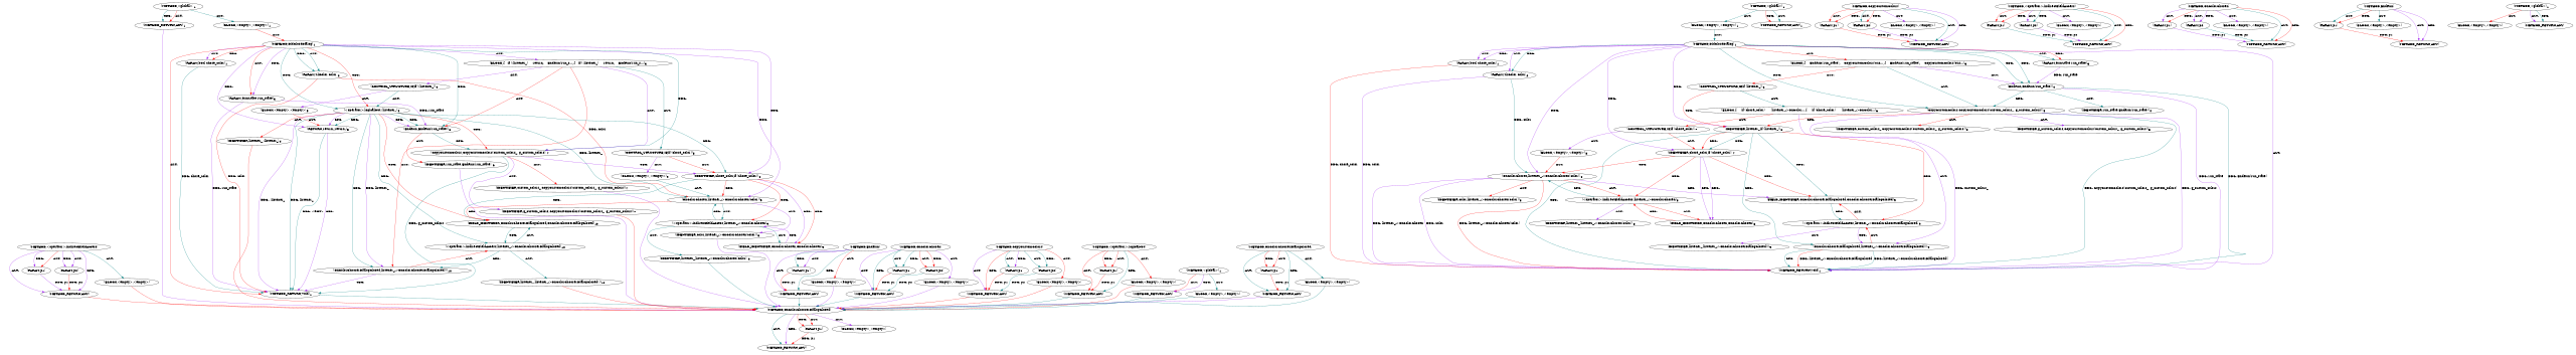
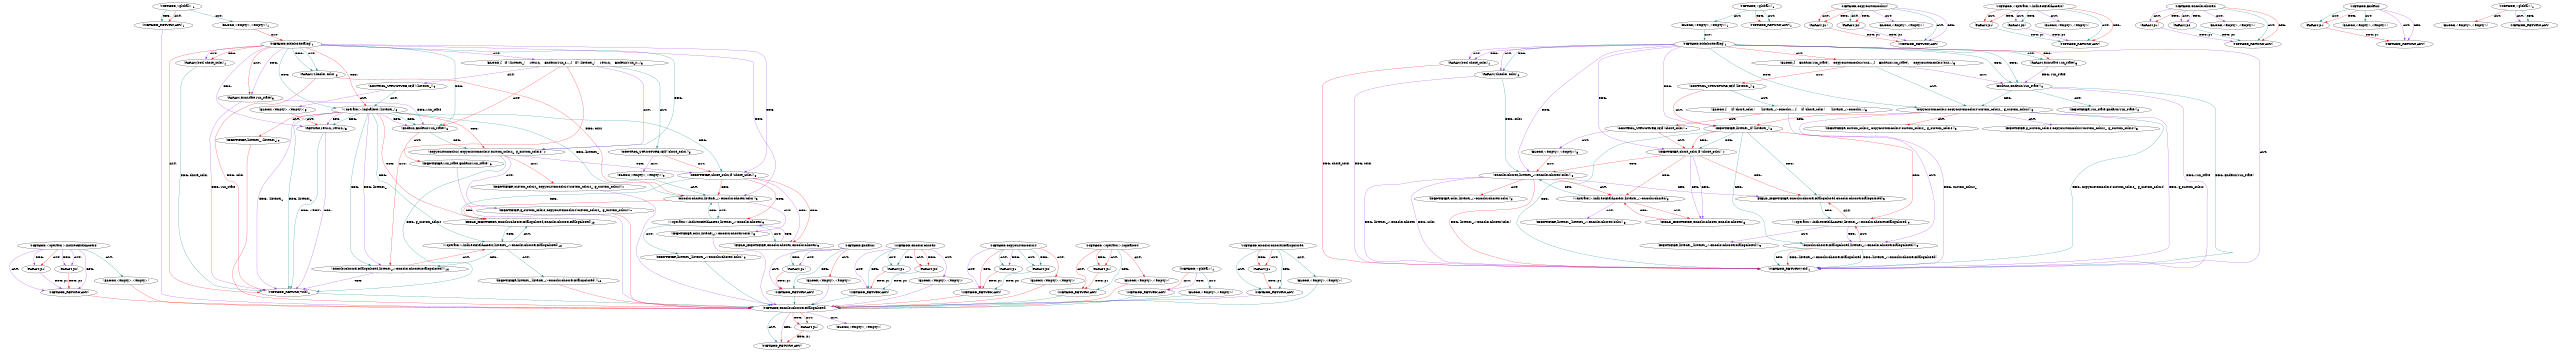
  digraph {
    edge [color=red]
    n1 [label=<(METHOD,&lt;operator&gt;.indirectFieldAccess)>]
    n2 [label=<(PARAM,p1)>]
    n3 [label=<(PARAM,p2)>]
    n4 [label=<(BLOCK,&lt;empty&gt;,&lt;empty&gt;)>]
    n5 [label=<(METHOD_RETURN,ANY)>]
    n6 [label=<(METHOD,OnColorChooserDialogClosed)>]
    n7 [label=<(PARAM,p1)>]
    n8 [label=<(BLOCK,&lt;empty&gt;,&lt;empty&gt;)>]
    n9 [label=<(METHOD_RETURN,ANY)>]
    n10 [label=<(METHOD,&lt;global&gt;)<SUB>1</SUB>>]
    n11 [label=<(BLOCK,&lt;empty&gt;,&lt;empty&gt;)<SUB>1</SUB>>]
    n12 [label=<(METHOD_RETURN,ANY)<SUB>1</SUB>>]
    n13 [label=<(METHOD,DidCloseDialog)<SUB>1</SUB>>]
    n14 [label=<(PARAM,bool chose_color)<SUB>1</SUB>>]
    n15 [label=<(PARAM,SkColor color)<SUB>2</SUB>>]
    n16 [label=<(PARAM,RunState run_state)<SUB>3</SUB>>]
    n17 [label=<(BLOCK,{   if (!listener_)     return;    EndRun(run_s...,{   if (!listener_)     return;    EndRun(run_s...)<SUB>3</SUB>>]
    n18 [label=<(&lt;operator&gt;.logicalNot,!listener_)<SUB>4</SUB>>]
    n19 [label=<(RETURN,return;,return;)<SUB>5</SUB>>]
    n20 [label=<(EndRun,EndRun(run_state))<SUB>6</SUB>>]
    n21 [label=<(CopyCustomColors,CopyCustomColors(custom_colors_, g_custom_colors))<SUB>7</SUB>>]
    n22 [label=<(IDENTIFIER,chose_color,if (chose_color))<SUB>8</SUB>>]
    n23 [label=<(OnColorChosen,listener_-&gt;OnColorChosen(color))<SUB>9</SUB>>]
    n24 [label=<(METHOD_RETURN,void)<SUB>1</SUB>>]
    n25 [label=<(CONTROL_STRUCTURE,IF,if (!listener_))<SUB>4</SUB>>]
    n26 [label=<(CONTROL_STRUCTURE,IF,if (chose_color))<SUB>8</SUB>>]
    n27 [label=<(OnColorChooserDialogClosed,listener_-&gt;OnColorChooserDialogClosed())<SUB>10</SUB>>]
    n28 [label=<(IDENTIFIER,listener_,!listener_)<SUB>4</SUB>>]
    n29 [label=<(&lt;operator&gt;.indirectFieldAccess,listener_-&gt;OnColorChooserDialogClosed)<SUB>10</SUB>>]
    n30 [label=<(FIELD_IDENTIFIER,OnColorChooserDialogClosed,OnColorChooserDialogClosed)<SUB>10</SUB>>]
    n31 [label=<(IDENTIFIER,run_state,EndRun(run_state))<SUB>6</SUB>>]
    n32 [label=<(IDENTIFIER,custom_colors_,CopyCustomColors(custom_colors_, g_custom_colors))<SUB>7</SUB>>]
    n33 [label=<(IDENTIFIER,g_custom_colors,CopyCustomColors(custom_colors_, g_custom_colors))<SUB>7</SUB>>]
    n34 [label=<(&lt;operator&gt;.indirectFieldAccess,listener_-&gt;OnColorChosen)<SUB>9</SUB>>]
    n35 [label=<(FIELD_IDENTIFIER,OnColorChosen,OnColorChosen)<SUB>9</SUB>>]
    n36 [label=<(IDENTIFIER,color,listener_-&gt;OnColorChosen(color))<SUB>9</SUB>>]
    n37 [label=<(BLOCK,&lt;empty&gt;,&lt;empty&gt;)<SUB>5</SUB>>]
    n38 [label=<(BLOCK,&lt;empty&gt;,&lt;empty&gt;)<SUB>9</SUB>>]
    n39 [label=<(IDENTIFIER,listener_,listener_-&gt;OnColorChooserDialogClosed())<SUB>10</SUB>>]
    n40 [label=<(IDENTIFIER,listener_,listener_-&gt;OnColorChosen(color))<SUB>9</SUB>>]
    n41 [label=<(METHOD,EndRun)>]
    n42 [label=<(PARAM,p1)>]
    n43 [label=<(BLOCK,&lt;empty&gt;,&lt;empty&gt;)>]
    n44 [label=<(METHOD_RETURN,ANY)>]
    n45 [label=<(METHOD,OnColorChosen)>]
    n46 [label=<(PARAM,p1)>]
    n47 [label=<(PARAM,p2)>]
    n48 [label=<(BLOCK,&lt;empty&gt;,&lt;empty&gt;)>]
    n49 [label=<(METHOD_RETURN,ANY)>]
    n50 [label=<(METHOD,CopyCustomColors)>]
    n51 [label=<(PARAM,p1)>]
    n52 [label=<(PARAM,p2)>]
    n53 [label=<(BLOCK,&lt;empty&gt;,&lt;empty&gt;)>]
    n54 [label=<(METHOD_RETURN,ANY)>]
    n55 [label=<(METHOD,&lt;operator&gt;.logicalNot)>]
    n56 [label=<(PARAM,p1)>]
    n57 [label=<(BLOCK,&lt;empty&gt;,&lt;empty&gt;)>]
    n58 [label=<(METHOD_RETURN,ANY)>]
    n59 [label=<(METHOD,&lt;global&gt;)<SUB>1</SUB>>]
    n60 [label=<(BLOCK,&lt;empty&gt;,&lt;empty&gt;)>]
    n61 [label=<(METHOD_RETURN,ANY)>]
    n62 [label=<(METHOD,OnColorChooserDialogClosed)>]
    n63 [label=<(PARAM,p1)>]
    n64 [label=<(BLOCK,&lt;empty&gt;,&lt;empty&gt;)>]
    n65 [label=<(METHOD_RETURN,ANY)>]
    n66 [label=<(METHOD,&lt;global&gt;)<SUB>1</SUB>>]
    n67 [label=<(BLOCK,&lt;empty&gt;,&lt;empty&gt;)<SUB>1</SUB>>]
    n68 [label=<(METHOD_RETURN,ANY)<SUB>1</SUB>>]
    n69 [label=<(METHOD,DidCloseDialog)<SUB>1</SUB>>]
    n70 [label=<(PARAM,bool chose_color)<SUB>1</SUB>>]
    n71 [label=<(PARAM,SkColor color)<SUB>2</SUB>>]
    n72 [label=<(PARAM,RunState run_state)<SUB>3</SUB>>]
    n73 [label=<(BLOCK,{    EndRun(run_state);    CopyCustomColors(cus...,{    EndRun(run_state);    CopyCustomColors(cus...)<SUB>3</SUB>>]
    n74 [label=<(EndRun,EndRun(run_state))<SUB>4</SUB>>]
    n75 [label=<(CopyCustomColors,CopyCustomColors(custom_colors_, g_custom_colors))<SUB>5</SUB>>]
    n76 [label=<(IDENTIFIER,listener_,if (listener_))<SUB>6</SUB>>]
    n77 [label=<(IDENTIFIER,chose_color,if (chose_color))<SUB>7</SUB>>]
    n78 [label=<(OnColorChosen,listener_-&gt;OnColorChosen(color))<SUB>8</SUB>>]
    n79 [label=<(METHOD_RETURN,void)<SUB>1</SUB>>]
    n80 [label=<(CONTROL_STRUCTURE,IF,if (listener_))<SUB>6</SUB>>]
    n81 [label=<(IDENTIFIER,run_state,EndRun(run_state))<SUB>4</SUB>>]
    n82 [label=<(IDENTIFIER,custom_colors_,CopyCustomColors(custom_colors_, g_custom_colors))<SUB>5</SUB>>]
    n83 [label=<(IDENTIFIER,g_custom_colors,CopyCustomColors(custom_colors_, g_custom_colors))<SUB>5</SUB>>]
    n84 [label=<(OnColorChooserDialogClosed,listener_-&gt;OnColorChooserDialogClosed())<SUB>9</SUB>>]
    n85 [label=<(&lt;operator&gt;.indirectFieldAccess,listener_-&gt;OnColorChooserDialogClosed)<SUB>9</SUB>>]
    n86 [label=<(FIELD_IDENTIFIER,OnColorChooserDialogClosed,OnColorChooserDialogClosed)<SUB>9</SUB>>]
    n87 [label=<(&lt;operator&gt;.indirectFieldAccess,listener_-&gt;OnColorChosen)<SUB>8</SUB>>]
    n88 [label=<(FIELD_IDENTIFIER,OnColorChosen,OnColorChosen)<SUB>8</SUB>>]
    n89 [label=<(IDENTIFIER,color,listener_-&gt;OnColorChosen(color))<SUB>8</SUB>>]
    n90 [label=<(BLOCK,{     if (chose_color)       listener_-&gt;OnColor...,{     if (chose_color)       listener_-&gt;OnColor...)<SUB>6</SUB>>]
    n91 [label=<(CONTROL_STRUCTURE,IF,if (chose_color))<SUB>7</SUB>>]
    n92 [label=<(IDENTIFIER,listener_,listener_-&gt;OnColorChooserDialogClosed())<SUB>9</SUB>>]
    n93 [label=<(BLOCK,&lt;empty&gt;,&lt;empty&gt;)<SUB>8</SUB>>]
    n94 [label=<(IDENTIFIER,listener_,listener_-&gt;OnColorChosen(color))<SUB>8</SUB>>]
    n95 [label=<(METHOD,CopyCustomColors)>]
    n96 [label=<(PARAM,p1)>]
    n97 [label=<(PARAM,p2)>]
    n98 [label=<(BLOCK,&lt;empty&gt;,&lt;empty&gt;)>]
    n99 [label=<(METHOD_RETURN,ANY)>]
    n100 [label=<(METHOD,&lt;operator&gt;.indirectFieldAccess)>]
    n101 [label=<(PARAM,p1)>]
    n102 [label=<(PARAM,p2)>]
    n103 [label=<(BLOCK,&lt;empty&gt;,&lt;empty&gt;)>]
    n104 [label=<(METHOD_RETURN,ANY)>]
    n105 [label=<(METHOD,OnColorChosen)>]
    n106 [label=<(PARAM,p1)>]
    n107 [label=<(PARAM,p2)>]
    n108 [label=<(BLOCK,&lt;empty&gt;,&lt;empty&gt;)>]
    n109 [label=<(METHOD_RETURN,ANY)>]
    n110 [label=<(METHOD,EndRun)>]
    n111 [label=<(PARAM,p1)>]
    n112 [label=<(BLOCK,&lt;empty&gt;,&lt;empty&gt;)>]
    n113 [label=<(METHOD_RETURN,ANY)>]
    n114 [label=<(METHOD,&lt;global&gt;)<SUB>1</SUB>>]
    n115 [label=<(BLOCK,&lt;empty&gt;,&lt;empty&gt;)>]
    n116 [label=<(METHOD_RETURN,ANY)>]
    n1 -> n2 [label="AST: "]
    n1 -> n2 [color=purple label="DDG: "]
    n1 -> n3 [color=purple label="AST: "]
    n1 -> n3 [color=purple label="DDG: "]
    n1 -> n4 [color=teal label="AST: "]
    n1 -> n5 [color=purple label="AST: "]
    n1 -> n5 [color=purple label="CFG: "]
    n2 -> n5 [color=purple label="DDG: p1"]
    n3 -> n5 [label="DDG: p2"]
    n4 -> n6
    n5 -> n6
    n6 -> n7 [label="AST: "]
    n6 -> n7 [label="DDG: "]
    n6 -> n8 [color=purple label="AST: "]
    n6 -> n9 [color=teal label="AST: "]
    n6 -> n9 [color=purple label="CFG: "]
    n7 -> n9 [label="DDG: p1"]
    n10 -> n11 [color=teal label="AST: "]
    n10 -> n12 [label="AST: "]
    n10 -> n12 [color=teal label="CFG: "]
    n11 -> n13 [label="AST: "]
    n12 -> n6 [color=purple]
    n13 -> n14 [color=purple label="AST: "]
    n13 -> n14 [label="DDG: "]
    n13 -> n15 [color=teal label="AST: "]
    n13 -> n15 [color=teal label="DDG: "]
    n13 -> n16 [label="AST: "]
    n13 -> n16 [color=purple label="DDG: "]
    n13 -> n17 [color=purple label="AST: "]
    n13 -> n18 [label="CFG: "]
    n13 -> n18 [color=teal label="DDG: "]
    n13 -> n19 [color=purple label="DDG: "]
    n13 -> n20 [color=teal label="DDG: "]
    n13 -> n21 [color=teal label="DDG: "]
    n13 -> n22 [color=purple label="DDG: "]
    n13 -> n23 [color=purple label="DDG: "]
    n13 -> n24 [label="AST: "]
    n14 -> n24 [color=teal label="DDG: chose_color"]
    n15 -> n23 [label="DDG: color"]
    n15 -> n24 [label="DDG: color"]
    n16 -> n20 [color=purple label="DDG: run_state"]
    n16 -> n24 [color=purple label="DDG: run_state"]
    n17 -> n20 [label="AST: "]
    n17 -> n21 [color=purple label="AST: "]
    n17 -> n25 [color=purple label="AST: "]
    n17 -> n26 [color=teal label="AST: "]
    n17 -> n27 [label="AST: "]
    n18 -> n19 [color=purple label="CFG: "]
    n18 -> n19 [color=teal label="CDG: "]
    n18 -> n20 [color=purple label="CFG: "]
    n18 -> n20 [color=teal label="CDG: "]
    n18 -> n21 [label="CDG: "]
    n18 -> n22 [color=teal label="CDG: "]
    n18 -> n23 [color=teal label="DDG: listener_"]
    n18 -> n24 [color=teal label="DDG: listener_"]
    n18 -> n24 [color=purple label="DDG: !listener_"]
    n18 -> n27 [color=purple label="DDG: listener_"]
    n18 -> n27 [color=teal label="CDG: "]
    n18 -> n28 [label="AST: "]
    n18 -> n29 [color=teal label="CDG: "]
    n18 -> n30 [label="CDG: "]
    n19 -> n24 [color=purple label="CFG: "]
    n19 -> n24 [color=teal label="DDG: &lt;RET&gt;"]
    n20 -> n21 [color=teal label="CFG: "]
    n20 -> n31 [label="AST: "]
    n21 -> n22 [color=purple label="CFG: "]
    n21 -> n24 [color=teal label="DDG: g_custom_colors"]
    n21 -> n32 [label="AST: "]
    n21 -> n33 [color=purple label="AST: "]
    n22 -> n23 [label="CDG: "]
    n22 -> n30 [color=teal label="CFG: "]
    n22 -> n34 [label="CDG: "]
    n22 -> n35 [color=purple label="CFG: "]
    n22 -> n35 [label="CDG: "]
    n23 -> n30 [label="CFG: "]
    n23 -> n34 [color=teal label="AST: "]
    n23 -> n36 [color=purple label="AST: "]
    n24 -> n6 [color=teal]
    n25 -> n18 [color=teal label="AST: "]
    n25 -> n37 [color=purple label="AST: "]
    n26 -> n22 [label="AST: "]
    n26 -> n38 [color=purple label="AST: "]
    n27 -> n24 [color=purple label="CFG: "]
    n27 -> n29 [label="AST: "]
    n28 -> n6
    n29 -> n27 [color=teal label="CFG: "]
    n29 -> n30 [color=teal label="AST: "]
    n29 -> n39 [color=teal label="AST: "]
    n30 -> n29 [color=teal label="CFG: "]
    n31 -> n6 [color=purple]
    n32 -> n6 [color=purple]
    n33 -> n6
    n34 -> n23 [color=teal label="CFG: "]
    n34 -> n35 [color=teal label="AST: "]
    n34 -> n40 [color=teal label="AST: "]
    n35 -> n34 [color=purple label="CFG: "]
    n36 -> n6 [color=purple]
    n37 -> n19 [label="AST: "]
    n38 -> n23 [color=teal label="AST: "]
    n39 -> n6
    n40 -> n6 [color=teal]
    n41 -> n42 [color=purple label="AST: "]
    n41 -> n42 [color=teal label="DDG: "]
    n41 -> n43 [label="AST: "]
    n41 -> n44 [color=purple label="AST: "]
    n41 -> n44 [color=teal label="CFG: "]
    n42 -> n44 [label="DDG: p1"]
    n43 -> n6 [color=purple]
    n44 -> n6 [color=teal]
    n45 -> n46 [color=teal label="AST: "]
    n45 -> n46 [color=teal label="DDG: "]
    n45 -> n47 [label="AST: "]
    n45 -> n47 [label="DDG: "]
    n45 -> n48 [color=purple label="AST: "]
    n45 -> n49 [color=purple label="AST: "]
    n45 -> n49 [color=teal label="CFG: "]
    n46 -> n49 [label="DDG: p1"]
    n47 -> n49 [color=teal label="DDG: p2"]
    n48 -> n6 [color=purple]
    n49 -> n6 [color=teal]
    n50 -> n51 [color=teal label="AST: "]
    n50 -> n51 [color=purple label="DDG: "]
    n50 -> n52 [color=teal label="AST: "]
    n50 -> n52 [color=teal label="DDG: "]
    n50 -> n53 [label="AST: "]
    n50 -> n54 [color=purple label="AST: "]
    n50 -> n54 [label="CFG: "]
    n51 -> n54 [label="DDG: p1"]
    n52 -> n54 [color=teal label="DDG: p2"]
    n53 -> n6
    n54 -> n6
    n55 -> n56 [label="AST: "]
    n55 -> n56 [label="DDG: "]
    n55 -> n57 [label="AST: "]
    n55 -> n58 [label="AST: "]
    n55 -> n58 [color=teal label="CFG: "]
    n56 -> n58 [label="DDG: p1"]
    n57 -> n6
    n58 -> n6 [color=teal]
    n59 -> n60 [color=teal label="AST: "]
    n59 -> n61 [label="AST: "]
    n59 -> n61 [color=purple label="CFG: "]
    n60 -> n6 [color=teal]
    n61 -> n6 [color=teal]
    n62 -> n63 [label="AST: "]
    n62 -> n63 [label="DDG: "]
    n62 -> n64 [color=teal label="AST: "]
    n62 -> n65 [color=teal label="AST: "]
    n62 -> n65 [color=teal label="CFG: "]
    n63 -> n65 [label="DDG: p1"]
    n64 -> n6 [color=teal]
    n65 -> n6 [color=purple]
    n66 -> n67 [color=teal label="AST: "]
    n66 -> n68 [color=teal label="AST: "]
    n66 -> n68 [label="CFG: "]
    n67 -> n69 [color=teal label="AST: "]
    n69 -> n70 [color=purple label="AST: "]
    n69 -> n70 [color=purple label="DDG: "]
    n69 -> n71 [color=purple label="AST: "]
    n69 -> n71 [color=teal label="DDG: "]
    n69 -> n72 [color=teal label="AST: "]
    n69 -> n72 [label="DDG: "]
    n69 -> n73 [label="AST: "]
    n69 -> n74 [color=teal label="CFG: "]
    n69 -> n74 [color=teal label="DDG: "]
    n69 -> n75 [color=teal label="DDG: "]
    n69 -> n76 [color=purple label="DDG: "]
    n69 -> n77 [color=purple label="DDG: "]
    n69 -> n78 [color=purple label="DDG: "]
    n69 -> n79 [color=purple label="AST: "]
    n70 -> n79 [label="DDG: chose_color"]
    n71 -> n78 [color=teal label="DDG: color"]
    n71 -> n79 [color=purple label="DDG: color"]
    n72 -> n74 [color=purple label="DDG: run_state"]
    n73 -> n74 [color=purple label="AST: "]
    n73 -> n75 [color=teal label="AST: "]
    n73 -> n80 [label="AST: "]
    n74 -> n75 [color=teal label="CFG: "]
    n74 -> n79 [color=purple label="DDG: run_state"]
    n74 -> n79 [color=teal label="DDG: EndRun(run_state)"]
    n74 -> n81 [color=teal label="AST: "]
    n75 -> n76 [label="CFG: "]
    n75 -> n79 [color=purple label="DDG: custom_colors_"]
    n75 -> n79 [color=teal label="DDG: CopyCustomColors(custom_colors_, g_custom_colors)"]
    n75 -> n79 [color=purple label="DDG: g_custom_colors"]
    n75 -> n82 [label="AST: "]
    n75 -> n83 [color=purple label="AST: "]
    n76 -> n77 [color=teal label="CFG: "]
    n76 -> n77 [label="CDG: "]
    n76 -> n79 [color=teal label="CFG: "]
    n76 -> n84 [color=teal label="CDG: "]
    n76 -> n85 [label="CDG: "]
    n76 -> n86 [color=teal label="CDG: "]
    n77 -> n78 [label="CDG: "]
    n77 -> n86 [label="CFG: "]
    n77 -> n87 [label="CDG: "]
    n77 -> n88 [color=purple label="CFG: "]
    n77 -> n88 [color=purple label="CDG: "]
    n78 -> n79 [color=purple label="DDG: listener_-&gt;OnColorChosen"]
    n78 -> n79 [color=purple label="DDG: color"]
    n78 -> n79 [label="DDG: listener_-&gt;OnColorChosen(color)"]
    n78 -> n86 [color=purple label="CFG: "]
    n78 -> n87 [label="AST: "]
    n78 -> n89 [label="AST: "]
-   n80 -> n76 [label="CFG: "]
+   n80 -> n76 [label="AST: "]
    n80 -> n90 [color=teal label="AST: "]
    n84 -> n79 [color=teal label="CFG: "]
    n84 -> n79 [label="DDG: listener_-&gt;OnColorChooserDialogClosed"]
    n84 -> n79 [color=teal label="DDG: listener_-&gt;OnColorChooserDialogClosed()"]
    n84 -> n85 [label="AST: "]
    n85 -> n84 [color=purple label="CFG: "]
    n85 -> n86 [label="AST: "]
    n85 -> n92 [color=purple label="AST: "]
    n86 -> n85 [color=teal label="CFG: "]
    n87 -> n78 [color=teal label="CFG: "]
    n87 -> n88 [label="AST: "]
    n87 -> n94 [color=purple label="AST: "]
    n88 -> n87 [label="CFG: "]
    n90 -> n84 [color=purple label="AST: "]
    n90 -> n91 [label="AST: "]
    n91 -> n77 [label="AST: "]
    n91 -> n93 [color=purple label="AST: "]
    n93 -> n78 [label="AST: "]
    n95 -> n96 [label="AST: "]
    n95 -> n96 [label="DDG: "]
    n95 -> n97 [color=teal label="AST: "]
    n95 -> n97 [label="DDG: "]
    n95 -> n98 [color=purple label="AST: "]
    n95 -> n99 [color=teal label="AST: "]
    n95 -> n99 [color=purple label="CFG: "]
    n96 -> n99 [label="DDG: p1"]
    n97 -> n99 [color=purple label="DDG: p2"]
    n100 -> n101 [label="AST: "]
    n100 -> n101 [label="DDG: "]
    n100 -> n102 [color=purple label="AST: "]
    n100 -> n102 [color=teal label="DDG: "]
    n100 -> n103 [color=purple label="AST: "]
    n100 -> n104 [color=teal label="AST: "]
    n100 -> n104 [label="CFG: "]
    n101 -> n104 [color=teal label="DDG: p1"]
    n102 -> n104 [color=purple label="DDG: p2"]
    n105 -> n106 [color=purple label="AST: "]
    n105 -> n106 [label="DDG: "]
    n105 -> n107 [color=purple label="AST: "]
    n105 -> n107 [color=purple label="DDG: "]
    n105 -> n108 [color=purple label="AST: "]
    n105 -> n109 [color=teal label="AST: "]
    n105 -> n109 [label="CFG: "]
    n106 -> n109 [color=purple label="DDG: p1"]
    n107 -> n109 [color=teal label="DDG: p2"]
    n110 -> n111 [color=teal label="AST: "]
    n110 -> n111 [label="DDG: "]
    n110 -> n112 [color=teal label="AST: "]
    n110 -> n113 [color=purple label="AST: "]
    n110 -> n113 [color=purple label="CFG: "]
    n111 -> n113 [label="DDG: p1"]
    n114 -> n115 [label="AST: "]
    n114 -> n116 [color=purple label="AST: "]
    n114 -> n116 [color=teal label="CFG: "]
  }
